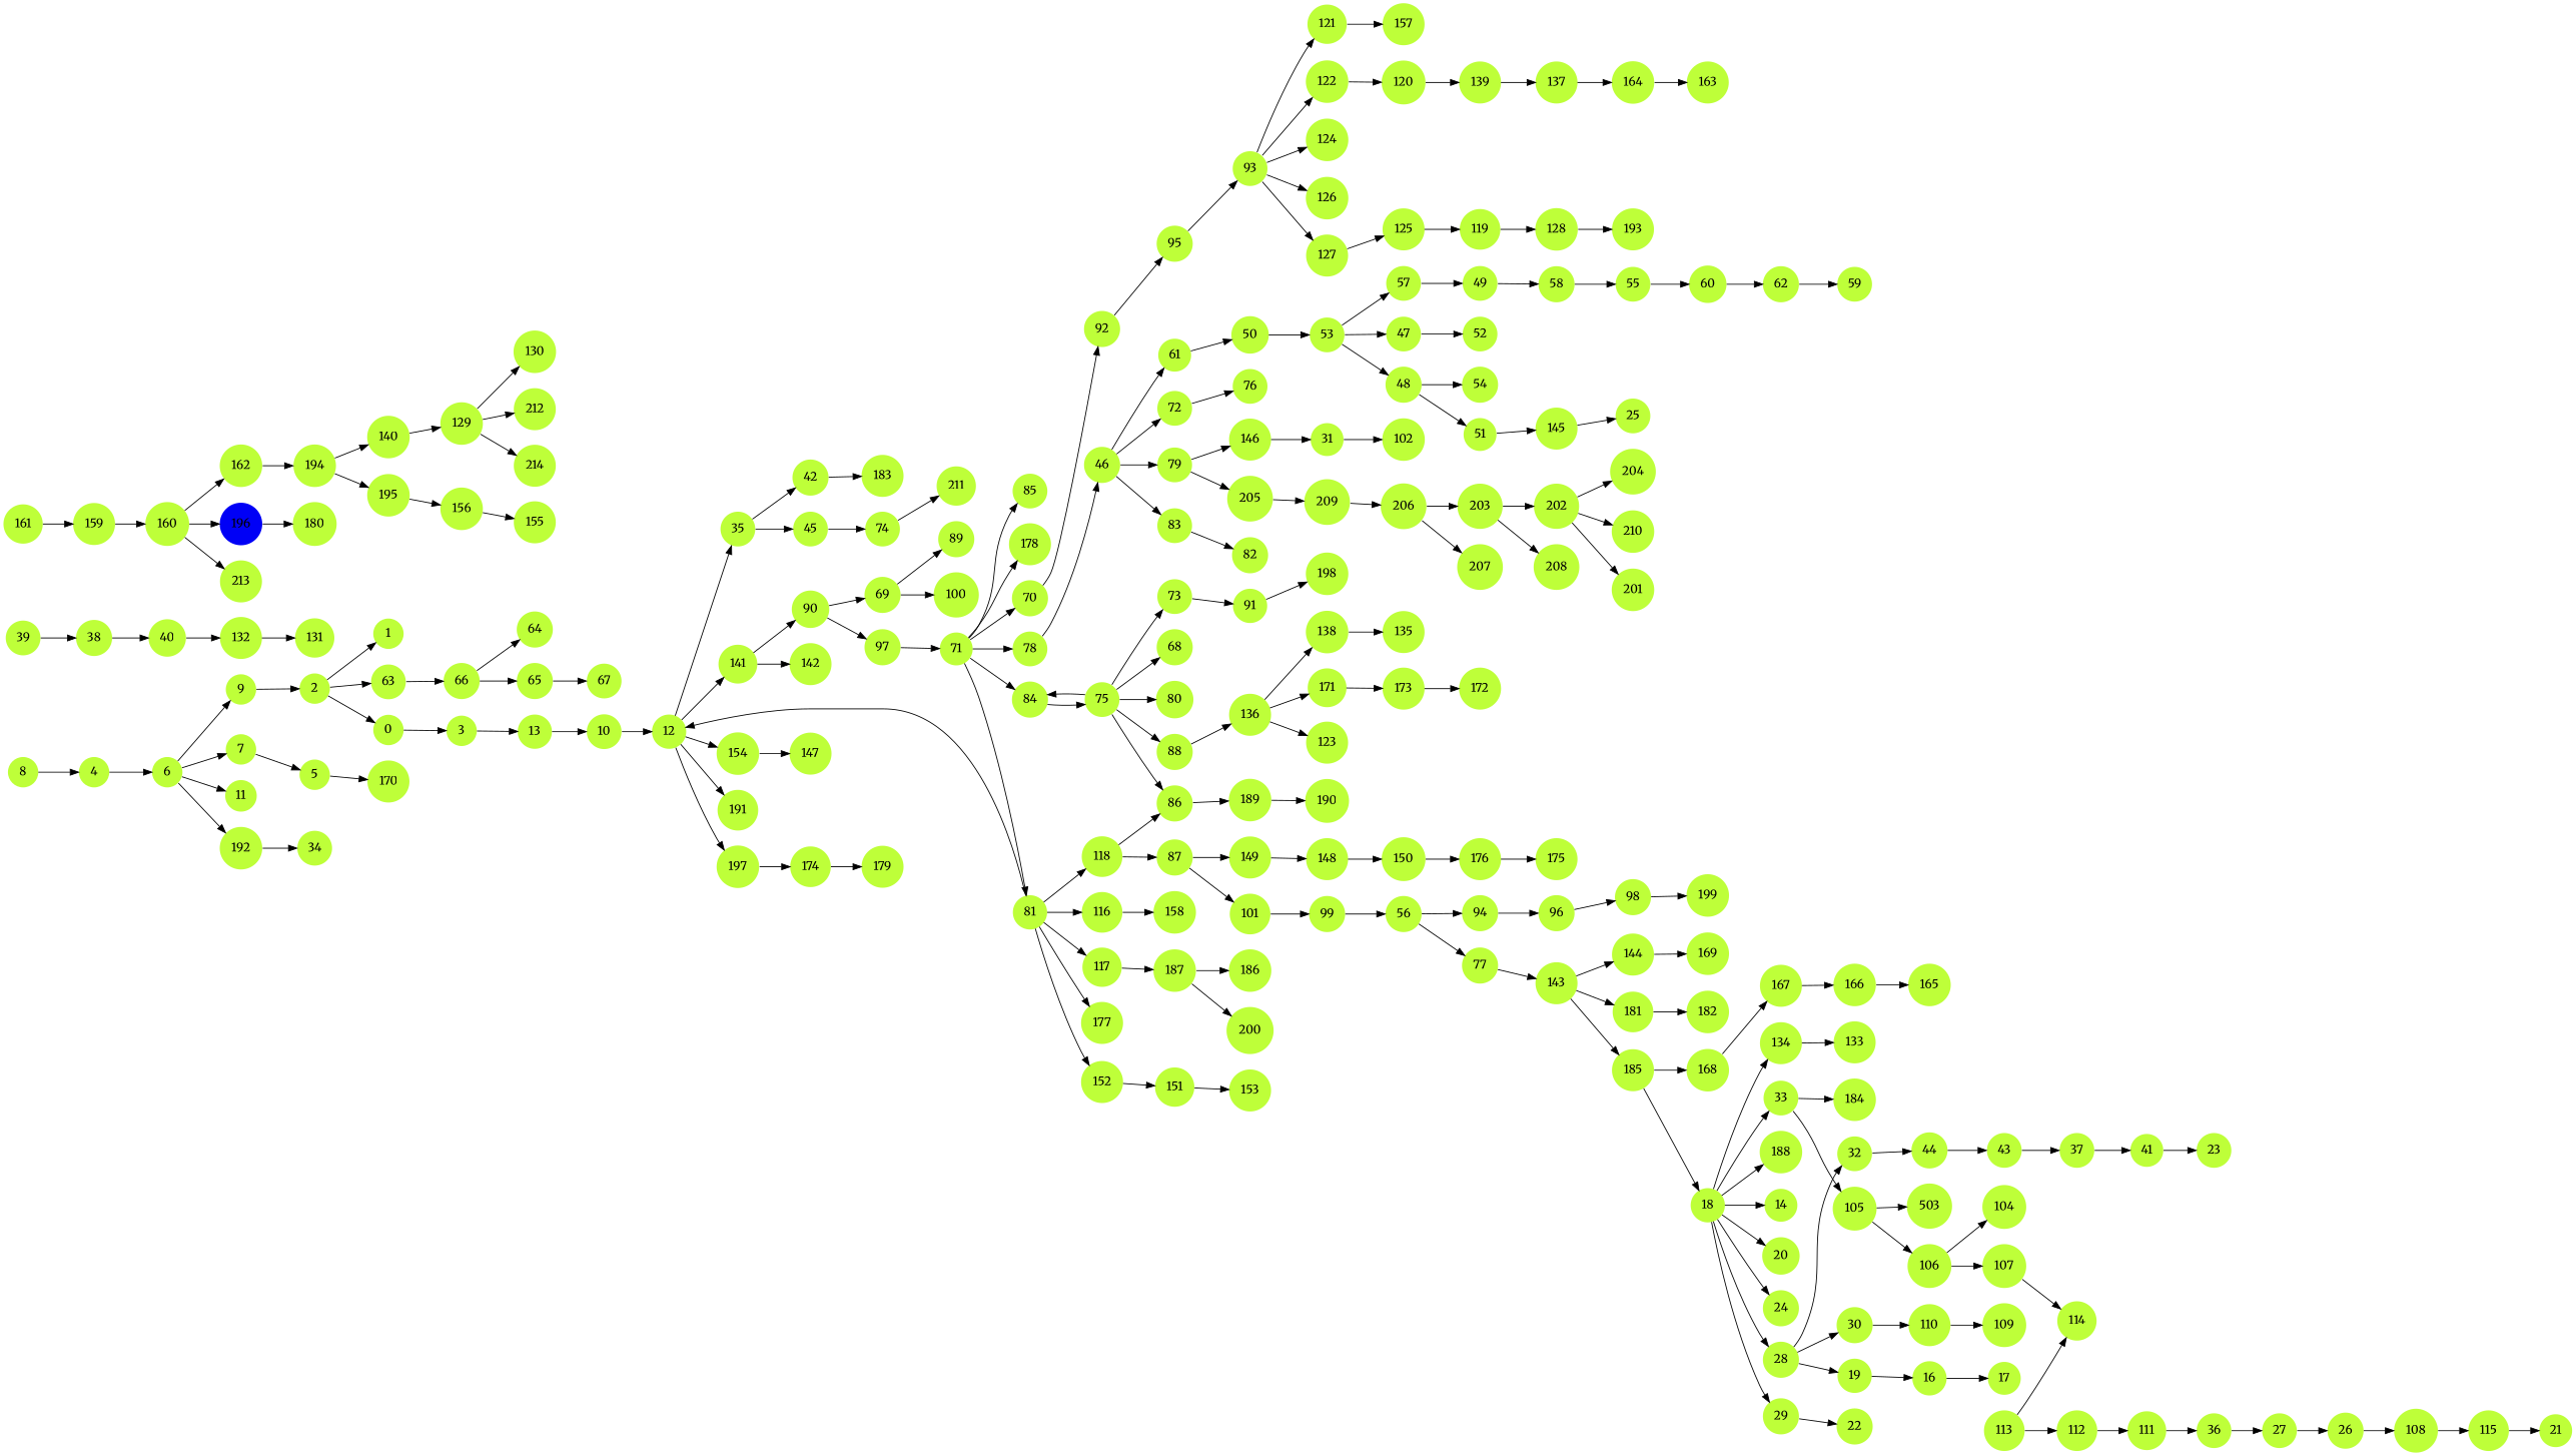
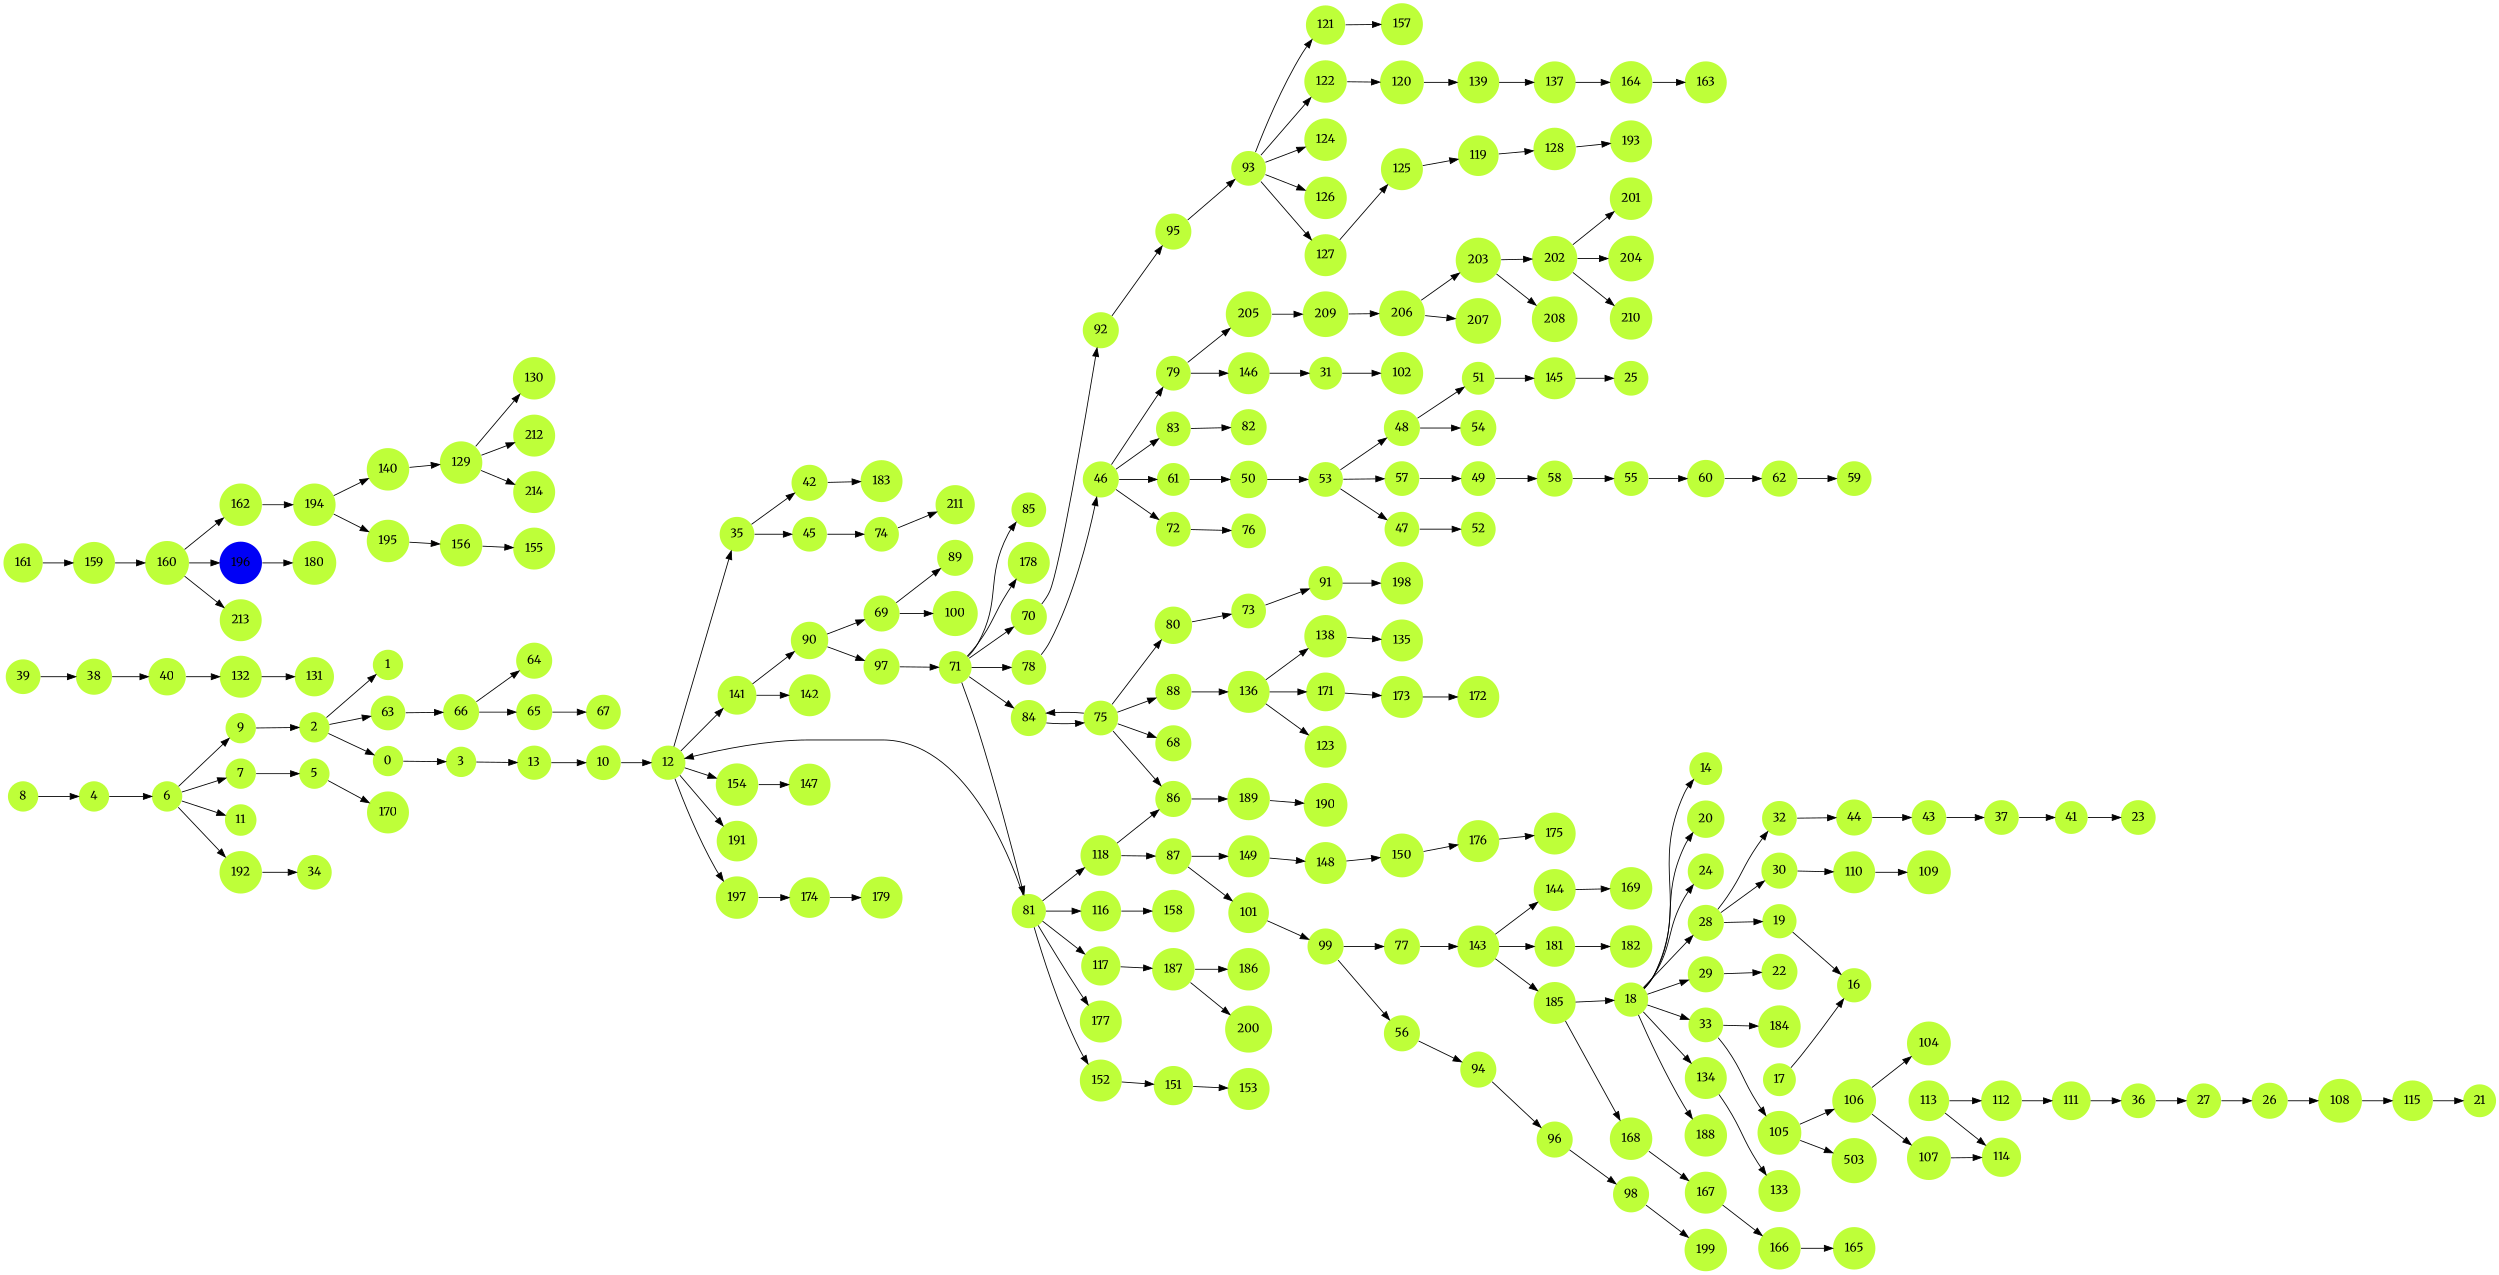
  digraph {
    fontname=Merriweather
    rankdir=LR
    node [fillcolor="#beff39" fontname=Merriweather penwidth=0 shape=circle style=filled]
    edge [fontname=Merriweather]
    0
    3
    13
    2
    1
    63
    66
    10
    4
    6
    7
    9
    11
    192
    5
    170
    34
    8
    12
    35
    141
    154
    191
    197
    42
    45
    90
    142
    147
    174
    16
    17
    18
    14
    20
    24
    28
    29
    33
    134
    188
    19
    30
    32
    22
    105
    184
    39
    38
    133
    26
    108
    115
    27
    110
    44
    109
    31
    102
    43
    n61 [label=503]
    106
    183
    74
    36
    37
    41
    23
    40
    132
    131
    211
    46
    61
    72
    79
    83
    50
    76
    146
    205
    82
    47
    52
    48
    51
    54
    145
    49
    58
    55
    53
    57
    25
    60
    62
    56
    77
    94
    143
    96
    59
    64
    65
    67
    69
    89
    100
    70
    92
    95
    71
    78
    81
    84
    85
    178
    116
    117
    118
    152
    177
    75
    73
    91
    198
    68
    80
    86
    88
    189
    136
    144
    181
    185
    209
    158
    187
    87
    151
    190
    101
    149
    99
    148
    123
    138
    171
    97
    93
    121
    122
    124
    126
    127
    157
    120
    125
    98
    199
    104
    107
    114
    21
    111
    112
    113
    186
    200
    119
    128
    193
    139
    137
    129
    130
    212
    214
    135
    173
    164
    163
    140
    169
    182
    168
    150
    176
    175
    153
    156
    155
    159
    160
    162
    196 [fillcolor="#0000f6"]
    213
    194
    180
    161
    195
    166
    165
    167
    172
    179
    202
    201
    204
    210
    203
    208
    206
    207
    0 -> 3
    3 -> 13
    13 -> 10
    2 -> 0
    2 -> 1
    2 -> 63
    63 -> 66
    66 -> 64
    66 -> 65
    10 -> 12
    4 -> 6
    6 -> 7
    6 -> 9
    6 -> 11
    6 -> 192
    7 -> 5
    9 -> 2
    192 -> 34
    5 -> 170
    8 -> 4
    12 -> 35
    12 -> 141
    12 -> 154
    12 -> 191
    12 -> 197
    35 -> 42
    35 -> 45
    141 -> 90
    141 -> 142
    154 -> 147
    197 -> 174
    42 -> 183
    45 -> 74
    90 -> 69
    90 -> 97
    174 -> 179
-   16 -> 17
+   17 -> 16
    18 -> 14
    18 -> 20
    18 -> 24
    18 -> 28
    18 -> 29
    18 -> 33
    18 -> 134
    18 -> 188
    28 -> 19
    28 -> 30
    28 -> 32
    29 -> 22
    33 -> 105
    33 -> 184
    134 -> 133
    19 -> 16
    30 -> 110
    32 -> 44
    105 -> n61
    105 -> 106
    39 -> 38
    38 -> 40
    26 -> 108
    108 -> 115
    115 -> 21
    27 -> 26
    110 -> 109
    44 -> 43
    31 -> 102
    43 -> 37
    106 -> 104
    106 -> 107
    74 -> 211
    36 -> 27
    37 -> 41
    41 -> 23
    40 -> 132
    132 -> 131
    46 -> 61
    46 -> 72
    46 -> 79
    46 -> 83
    61 -> 50
    72 -> 76
    79 -> 146
    79 -> 205
    83 -> 82
    50 -> 53
    146 -> 31
    205 -> 209
    47 -> 52
    48 -> 51
    48 -> 54
    51 -> 145
    145 -> 25
    49 -> 58
    58 -> 55
    55 -> 60
    53 -> 47
    53 -> 48
    53 -> 57
    57 -> 49
    60 -> 62
    62 -> 59
-   56 -> 77
+   99 -> 77
    56 -> 94
    77 -> 143
    94 -> 96
    143 -> 144
    143 -> 181
    143 -> 185
    96 -> 98
    65 -> 67
    69 -> 89
    69 -> 100
    70 -> 92
    92 -> 95
    95 -> 93
    71 -> 70
    71 -> 78
    71 -> 81
    71 -> 84
    71 -> 85
    71 -> 178
    78 -> 46
    81 -> 12
    81 -> 116
    81 -> 117
    81 -> 118
    81 -> 152
    81 -> 177
    84 -> 75
    116 -> 158
    117 -> 187
    118 -> 86
    118 -> 87
    152 -> 151
    75 -> 84
-   75 -> 73
+   80 -> 73
    75 -> 68
    75 -> 80
    75 -> 86
    75 -> 88
    73 -> 91
    91 -> 198
    86 -> 189
    88 -> 136
    189 -> 190
    136 -> 123
    136 -> 138
    136 -> 171
    144 -> 169
    181 -> 182
    185 -> 18
    185 -> 168
    209 -> 206
    187 -> 186
    187 -> 200
    87 -> 101
    87 -> 149
    151 -> 153
    101 -> 99
    149 -> 148
    99 -> 56
    148 -> 150
    138 -> 135
    171 -> 173
    97 -> 71
    93 -> 121
    93 -> 122
    93 -> 124
    93 -> 126
    93 -> 127
    121 -> 157
    122 -> 120
    127 -> 125
    120 -> 139
    125 -> 119
    98 -> 199
    107 -> 114
    111 -> 36
    112 -> 111
    113 -> 114
    113 -> 112
    119 -> 128
    128 -> 193
    139 -> 137
    137 -> 164
    129 -> 130
    129 -> 212
    129 -> 214
    173 -> 172
    164 -> 163
    140 -> 129
    168 -> 167
    150 -> 176
    176 -> 175
    156 -> 155
    159 -> 160
    160 -> 162
    160 -> 196
    160 -> 213
    162 -> 194
    196 -> 180
    194 -> 140
    194 -> 195
    161 -> 159
    195 -> 156
    166 -> 165
    167 -> 166
    202 -> 201
    202 -> 204
    202 -> 210
    203 -> 202
    203 -> 208
    206 -> 203
    206 -> 207
  }
